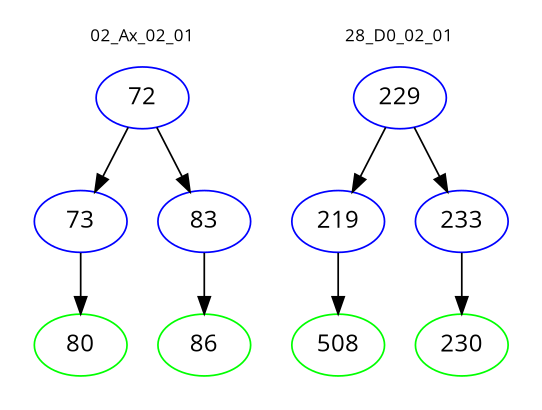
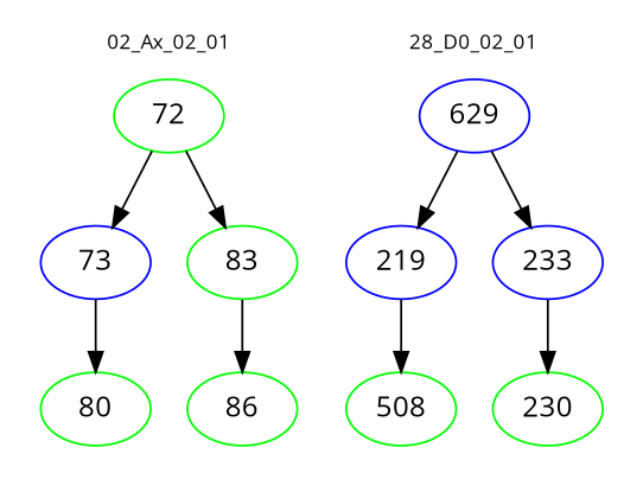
  digraph {
    fontname="Open Sans"
    node [color=blue fontname="Open Sans"]
    edge [color=black fontname="Open Sans"]
-   n1 [label=72]
+   n1 [color=green label=72]
    n2 [label=73]
-   n3 [label=83]
+   n3 [color=green label=83]
    n4 [color=green label=80]
    n5 [color=green label=86]
-   n6 [label=229]
+   n6 [label=629]
    n7 [label=219]
    n8 [label=233]
    n9 [color=green label=508]
    n10 [color=green label=230]
    subgraph cluster_1 {
      color=white
      fontsize=10
      label="02_Ax_02_01"
      n1
      n2
      n3
      n4
      n5
    }
    subgraph cluster_2 {
      color=white
      fontsize=10
      label="28_D0_02_01"
      n6
      n7
      n8
      n9
      n10
    }
    n1 -> n2
    n1 -> n3
    n2 -> n4
    n3 -> n5
    n6 -> n7
    n6 -> n8
    n7 -> n9
    n8 -> n10
  }
